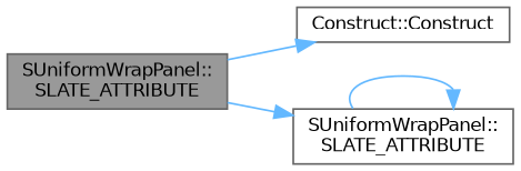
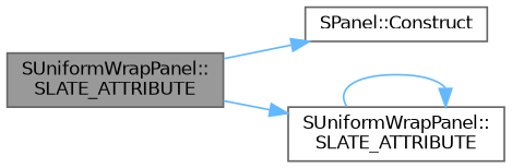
  digraph {
    rankdir=LR
    node [color=grey40 fillcolor=white fontname=Helvetica fontsize=10 shape=box style=filled]
    edge [color=steelblue1 fontname=Helvetica fontsize=10 labelfontname=Helvetica labelfontsize=10 style=solid]
    n1 [color=gray40 fillcolor=grey60 fontcolor=black height=0.2 label="SUniformWrapPanel::\lSLATE_ATTRIBUTE" width=0.4]
-   n2 [height=0.2 label="Construct::Construct" width=0.4]
+   n2 [height=0.2 label="SPanel::Construct" width=0.4]
    n3 [height=0.2 label="SUniformWrapPanel::\lSLATE_ATTRIBUTE" width=0.4]
    n1 -> n2
    n1 -> n3
    n3 -> n3
  }
